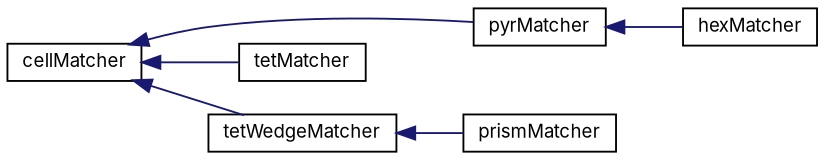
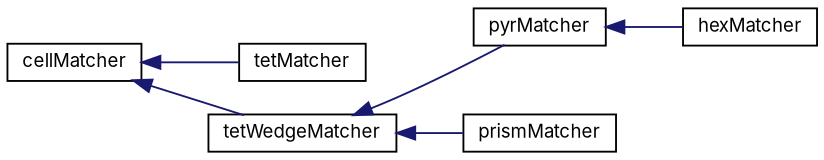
  digraph {
    fontname=Inter
    rankdir=LR
    node [color=black fontname=Inter fontsize=10 shape=record]
    edge [color=midnightblue dir=back fontname=Inter fontsize=10 labelfontname=FreeSans labelfontsize=10 style=solid]
    n1 [height=0.2 label=cellMatcher width=0.4]
    n2 [height=0.2 label=pyrMatcher width=0.4]
    n3 [height=0.2 label=tetMatcher width=0.4]
    n4 [height=0.2 label=tetWedgeMatcher width=0.4]
    n5 [height=0.2 label=hexMatcher width=0.4]
    n6 [height=0.2 label=prismMatcher width=0.4]
-   n1 -> n2
+   n4 -> n2
    n1 -> n3
    n1 -> n4
    n2 -> n5
    n4 -> n6
  }
